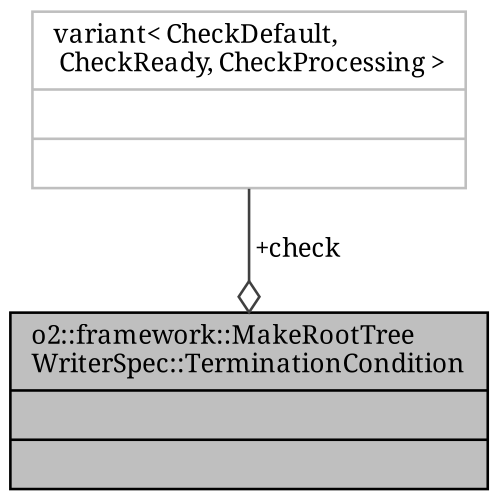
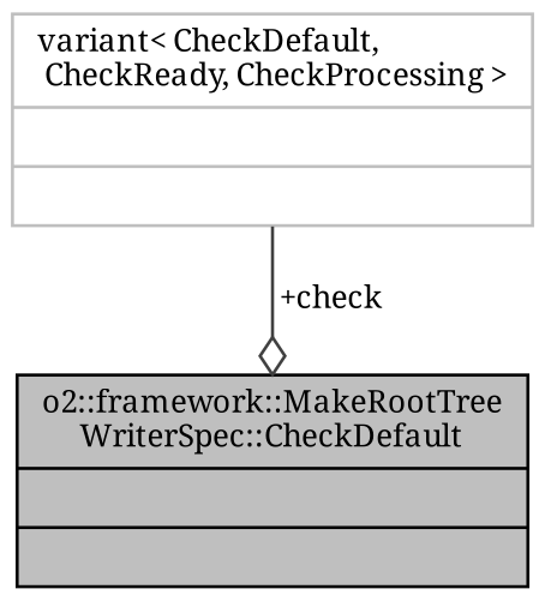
  digraph {
    fontname="Noto Serif"
    node [fontname="Noto Serif" fontsize=10 shape=record]
-   n1 [color=black fillcolor=grey75 fontcolor=black height=0.2 label="{o2::framework::MakeRootTree\lWriterSpec::TerminationCondition\n||}" style=filled width=0.4]
+   n1 [color=black fillcolor=grey75 fontcolor=black height=0.2 label="{o2::framework::MakeRootTree\lWriterSpec::CheckDefault\n||}" style=filled width=0.4]
    n2 [color=grey75 height=0.2 label="{variant\< CheckDefault,\l CheckReady, CheckProcessing \>\n||}" width=0.4]
    n2 -> n1 [arrowhead=odiamond color=grey25 fontname="Noto Serif" fontsize=10 label=" +check" labelfontname=Helvetica labelfontsize=10 style=solid]
  }
